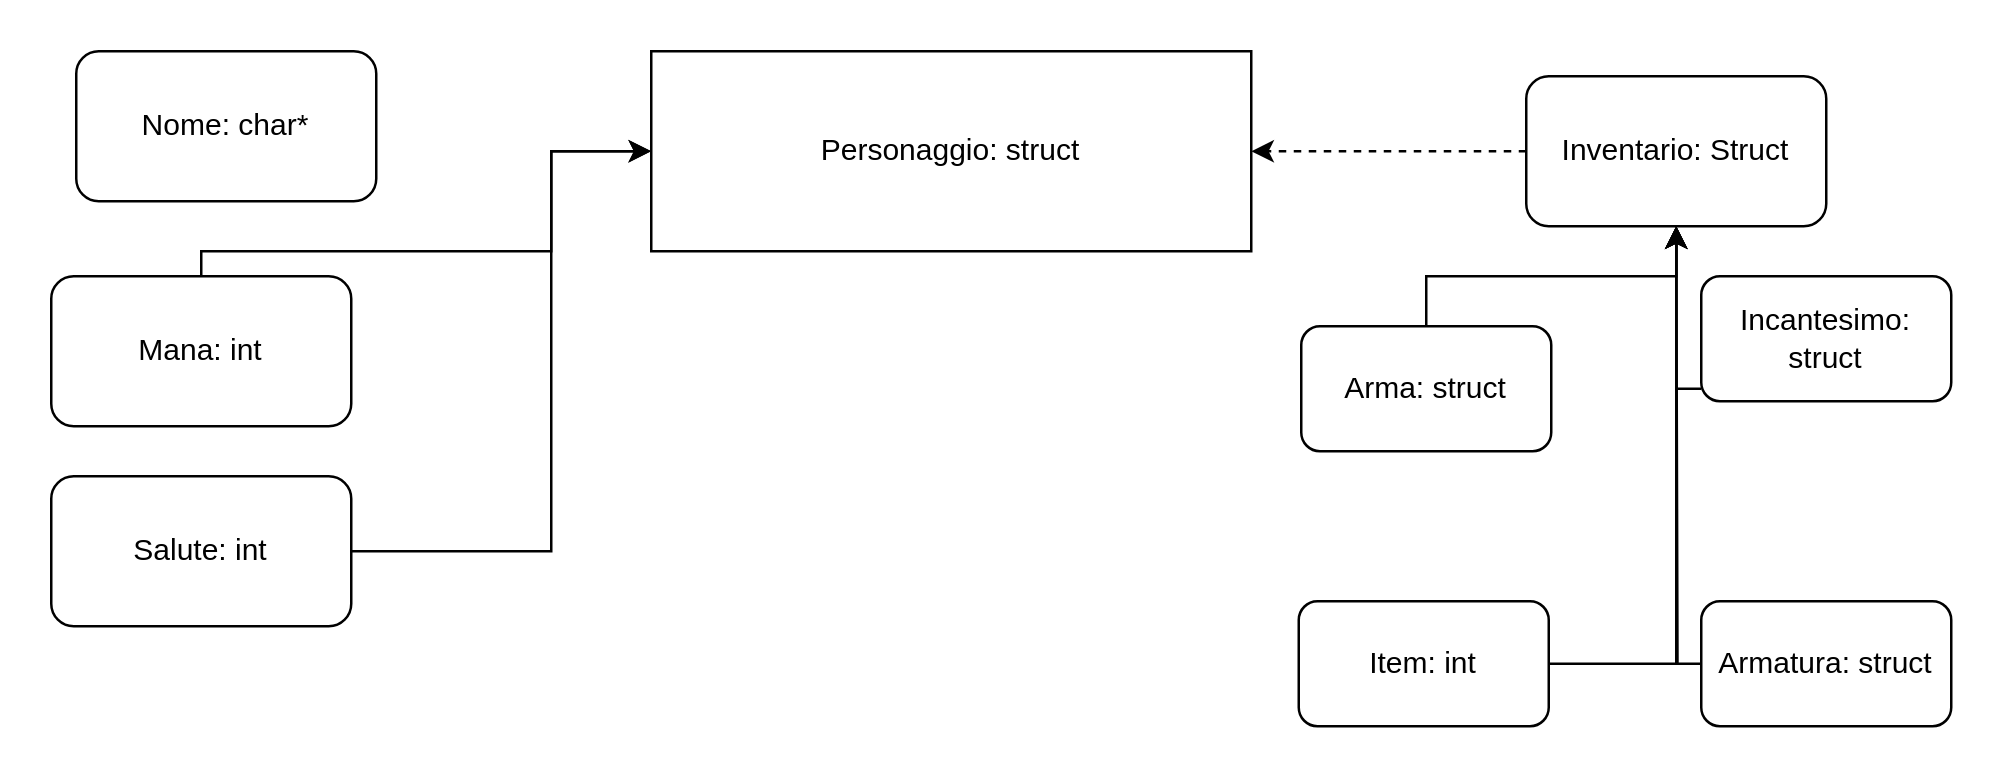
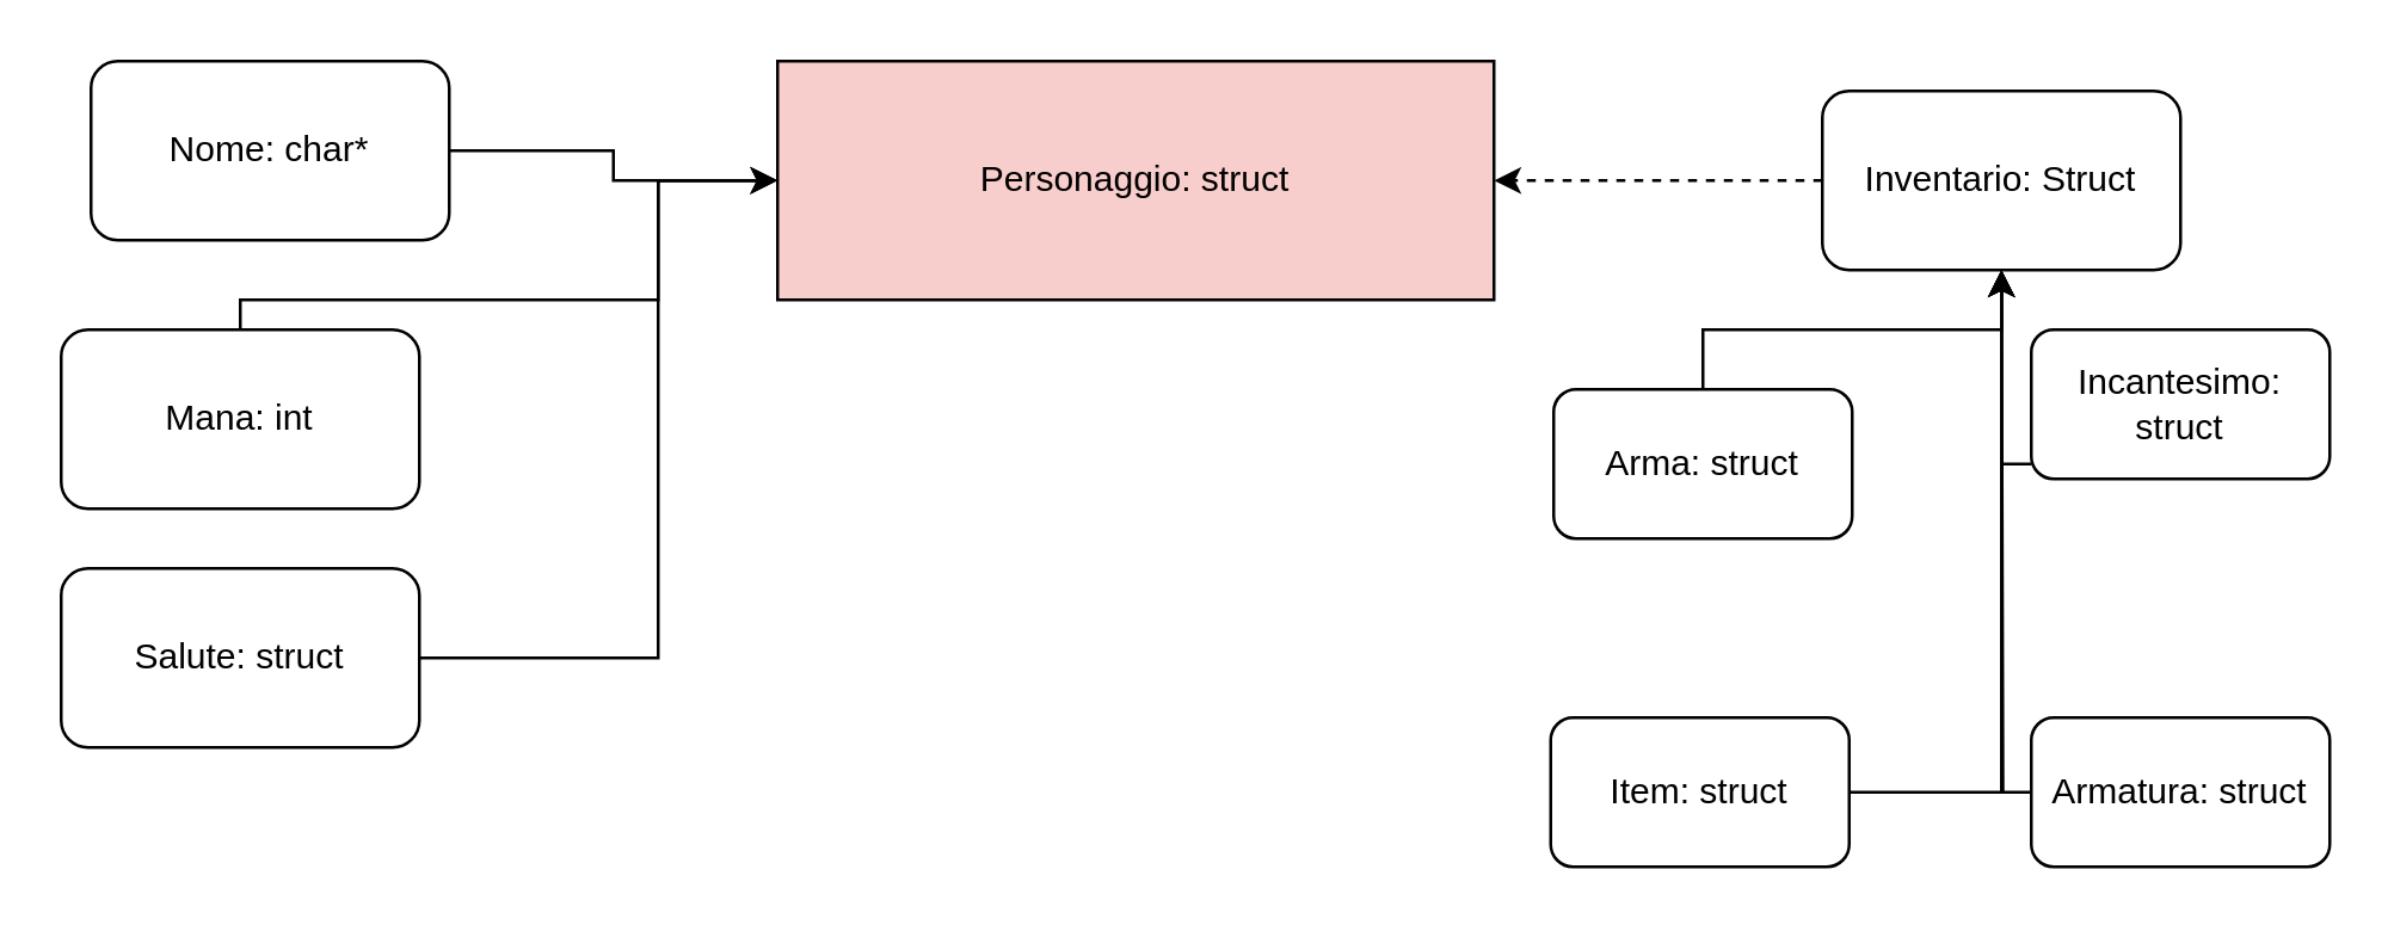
  <mxCell id="0" />
  <mxCell id="1" parent="0" />
- <mxCell id="2" value="Personaggio: struct" style="rounded=0;whiteSpace=wrap;html=1;" parent="1" vertex="1"><mxGeometry x="260" y="20" width="240" height="80" as="geometry" /></mxCell>
+ <mxCell id="2" value="Personaggio: struct" style="rounded=0;whiteSpace=wrap;html=1;fillColor=#f8cecc;" parent="1" vertex="1"><mxGeometry x="260" y="20" width="240" height="80" as="geometry" /></mxCell>
+ <mxCell id="3" style="edgeStyle=orthogonalEdgeStyle;rounded=0;orthogonalLoop=1;jettySize=auto;html=1;entryX=0;entryY=0.5;entryDx=0;entryDy=0;" parent="1" source="4" target="2" edge="1"><mxGeometry relative="1" as="geometry" /></mxCell>
  <mxCell id="4" value="Nome: char*" style="rounded=1;whiteSpace=wrap;html=1;" parent="1" vertex="1"><mxGeometry x="30" y="20" width="120" height="60" as="geometry" /></mxCell>
  <mxCell id="5" style="edgeStyle=orthogonalEdgeStyle;rounded=0;orthogonalLoop=1;jettySize=auto;html=1;entryX=0;entryY=0.5;entryDx=0;entryDy=0;" parent="1" source="6" target="2" edge="1"><mxGeometry relative="1" as="geometry"><Array as="points"><mxPoint x="220" y="220" /><mxPoint x="220" y="60" /></Array></mxGeometry></mxCell>
- <mxCell id="6" value="Salute: int" style="rounded=1;whiteSpace=wrap;html=1;" parent="1" vertex="1"><mxGeometry x="20" y="190" width="120" height="60" as="geometry" /></mxCell>
+ <mxCell id="6" value="Salute: struct" style="rounded=1;whiteSpace=wrap;html=1;" parent="1" vertex="1"><mxGeometry x="20" y="190" width="120" height="60" as="geometry" /></mxCell>
  <mxCell id="7" style="edgeStyle=orthogonalEdgeStyle;rounded=0;orthogonalLoop=1;jettySize=auto;html=1;entryX=0;entryY=0.5;entryDx=0;entryDy=0;" parent="1" source="8" target="2" edge="1"><mxGeometry relative="1" as="geometry"><mxPoint x="240" y="80" as="targetPoint" /><Array as="points"><mxPoint x="80" y="100" /><mxPoint x="220" y="100" /><mxPoint x="220" y="60" /></Array></mxGeometry></mxCell>
  <mxCell id="8" value="Mana: int" style="rounded=1;whiteSpace=wrap;html=1;" parent="1" vertex="1"><mxGeometry x="20" y="110" width="120" height="60" as="geometry" /></mxCell>
  <mxCell id="9" style="edgeStyle=orthogonalEdgeStyle;rounded=0;orthogonalLoop=1;jettySize=auto;html=1;entryX=1;entryY=0.5;entryDx=0;entryDy=0;dashed=1;" parent="1" source="10" target="2" edge="1"><mxGeometry relative="1" as="geometry" /></mxCell>
  <mxCell id="10" value="Inventario: Struct" style="rounded=1;whiteSpace=wrap;html=1;" parent="1" vertex="1"><mxGeometry x="610" y="30" width="120" height="60" as="geometry" /></mxCell>
  <mxCell id="11" style="edgeStyle=orthogonalEdgeStyle;rounded=0;orthogonalLoop=1;jettySize=auto;html=1;entryX=0.5;entryY=1;entryDx=0;entryDy=0;" parent="1" source="12" target="10" edge="1"><mxGeometry relative="1" as="geometry" /></mxCell>
  <mxCell id="12" value="Arma: struct" style="rounded=1;whiteSpace=wrap;html=1;" parent="1" vertex="1"><mxGeometry x="520" y="130" width="100" height="50" as="geometry" /></mxCell>
  <mxCell id="13" style="edgeStyle=orthogonalEdgeStyle;rounded=0;orthogonalLoop=1;jettySize=auto;html=1;" parent="1" source="14" edge="1"><mxGeometry relative="1" as="geometry"><mxPoint x="670" y="90" as="targetPoint" /><Array as="points"><mxPoint x="670" y="155" /></Array></mxGeometry></mxCell>
  <mxCell id="14" value="Incantesimo: struct" style="rounded=1;whiteSpace=wrap;html=1;" parent="1" vertex="1"><mxGeometry x="680" y="110" width="100" height="50" as="geometry" /></mxCell>
  <mxCell id="15" style="edgeStyle=orthogonalEdgeStyle;rounded=0;orthogonalLoop=1;jettySize=auto;html=1;" parent="1" source="16" edge="1"><mxGeometry relative="1" as="geometry"><mxPoint x="670" y="90" as="targetPoint" /><Array as="points"><mxPoint x="670" y="265" /></Array></mxGeometry></mxCell>
  <mxCell id="16" value="Armatura: struct" style="rounded=1;whiteSpace=wrap;html=1;" parent="1" vertex="1"><mxGeometry x="680" y="240" width="100" height="50" as="geometry" /></mxCell>
  <mxCell id="17" style="edgeStyle=orthogonalEdgeStyle;rounded=0;orthogonalLoop=1;jettySize=auto;html=1;" parent="1" source="18" edge="1"><mxGeometry relative="1" as="geometry"><mxPoint x="670" y="90" as="targetPoint" /></mxGeometry></mxCell>
- <mxCell id="18" value="Item: int" style="rounded=1;whiteSpace=wrap;html=1;" parent="1" vertex="1"><mxGeometry x="519" y="240" width="100" height="50" as="geometry" /></mxCell>
+ <mxCell id="18" value="Item: struct" style="rounded=1;whiteSpace=wrap;html=1;" parent="1" vertex="1"><mxGeometry x="519" y="240" width="100" height="50" as="geometry" /></mxCell>
